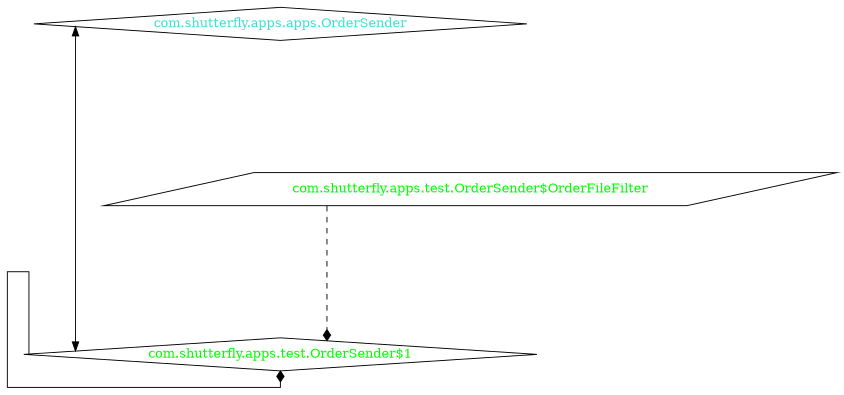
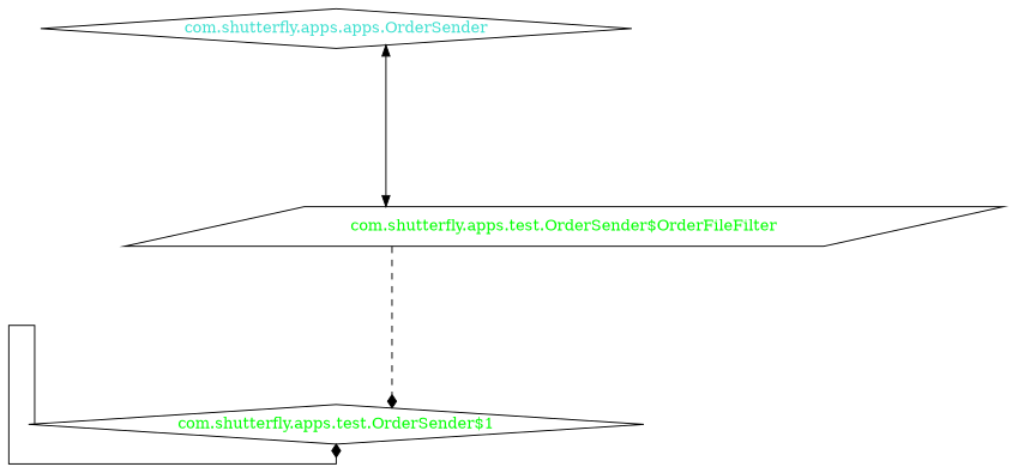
  digraph {
    concentrate=true
    rankdir=TB
    ranksep=2.0
    splines=ortho
    node [fontcolor=green shape=diamond]
    edge [arrowhead=diamond style=solid]
    "com.shutterfly.apps.test.OrderSender$1"
    "com.shutterfly.apps.test.OrderSender$OrderFileFilter" [shape=parallelogram]
    n3 [fontcolor=turquoise label="com.shutterfly.apps.apps.OrderSender"]
    "com.shutterfly.apps.test.OrderSender$1" -> "com.shutterfly.apps.test.OrderSender$1"
    "com.shutterfly.apps.test.OrderSender$OrderFileFilter" -> "com.shutterfly.apps.test.OrderSender$1" [style=dashed]
-   n3 -> "com.shutterfly.apps.test.OrderSender$1" [dir=both arrowhead=""]
+   n3 -> "com.shutterfly.apps.test.OrderSender$OrderFileFilter" [dir=both arrowhead=""]
  }
